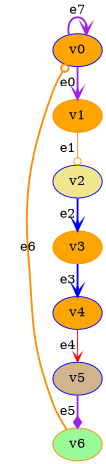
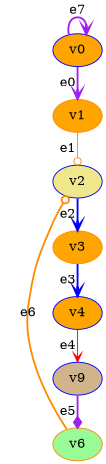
  digraph {
    rankdir=LR
    node [color=blue fillcolor=orange player=0 style=filled]
    edge [arrowhead=vee color=purple style=bold]
    v0
    v1 [color=darkorange player=1]
    v2 [fillcolor=khaki]
    v3 [color=darkorange player=1]
    v4
-   v5 [fillcolor=tan player=1]
+   v5 [fillcolor=tan player=1 label=v9]
    v6 [color=darkorange fillcolor=palegreen]
    v0 -> v0 [constraint="exists k. time = 4*k + 2" label=e7]
    v0 -> v1 [constraint="time >= 1" label=e0]
    v1 -> v2 [arrowhead=odot color=darkorange constraint="exists k. time = 2*k + 1" label=e1 style=solid]
    v2 -> v3 [color=blue constraint="exists k. time = 2*k + 0" label=e2]
    v3 -> v4 [color=blue constraint="exists k. time = k + 3" label=e3]
    v4 -> v5 [color=red constraint="exists k. time = 3*k + 1" label=e4 style=solid]
    v5 -> v6 [arrowhead=diamond constraint="exists k. time >= k + 2" label=e5]
-   v6 -> v0 [arrowhead=odot color=darkorange constraint="time <= 8" label=e6]
+   v6 -> v2 [arrowhead=odot color=darkorange constraint="time <= 8" label=e6]
  }
